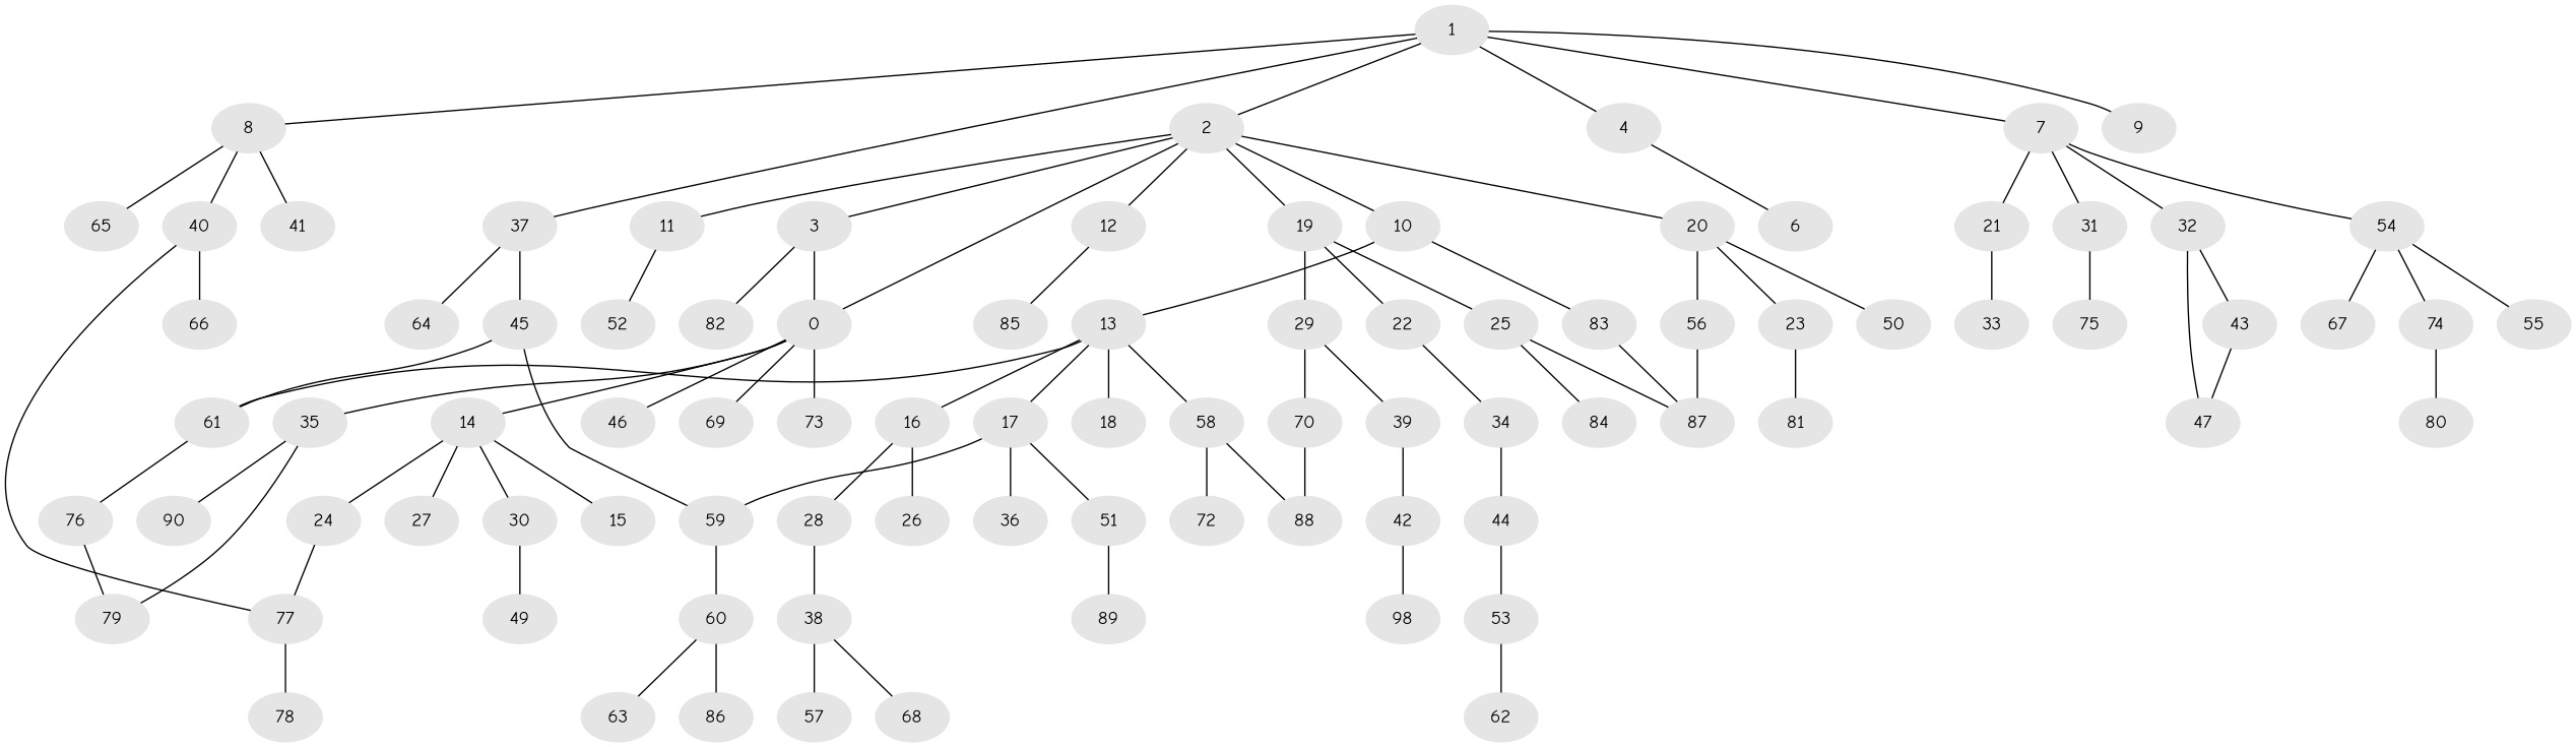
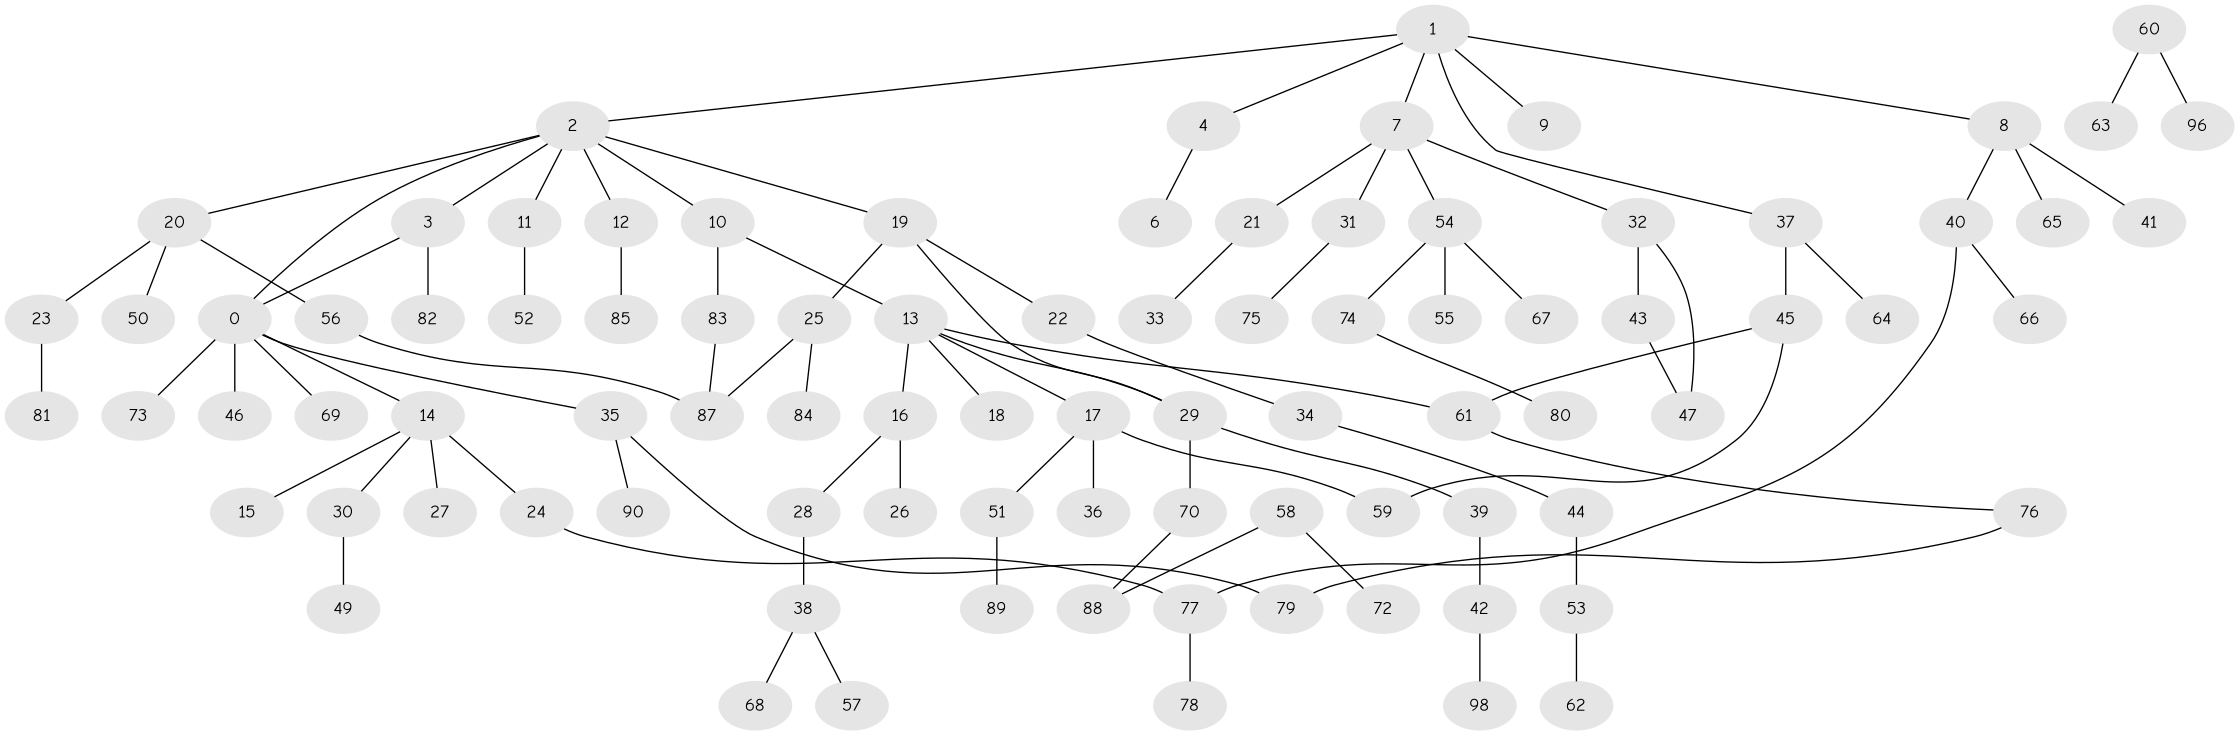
  graph {
    fontname="Comic Neue"
    node [color=gray90 fontname="Comic Neue" style=filled]
    edge [fontname="Comic Neue"]
    1
    2
    4
    7
    8
    9
    37
    3
    n9 [label=0]
    10
    11
    12
    19
    20
    6
    21
    31
    32
    54
    40
    41
    65
    45
    64
    82
    14
    35
    46
    69
    73
    13
    83
    52
    85
    22
    25
    29
    23
    50
    56
    15
    24
    27
    30
    79
    90
    33
    75
    43
    47
    55
    67
    74
    77
    66
    16
    17
    18
    58
    61
    87
    26
    28
    36
    51
    59
    72
    88
    76
    49
    38
    89
    60
    34
    84
    39
    70
    81
    44
    78
    57
    68
    42
    53
    n85 [label=98]
    62
    80
    63
-   86
+   86 [label=96]
    1 -- 2
    1 -- 4
    1 -- 7
    1 -- 8
    1 -- 9
    1 -- 37
    2 -- 3
    2 -- n9
    2 -- 10
    2 -- 11
    2 -- 12
    2 -- 19
    2 -- 20
    4 -- 6
    7 -- 21
    7 -- 31
    7 -- 32
    7 -- 54
    8 -- 40
    8 -- 41
    8 -- 65
    37 -- 45
    37 -- 64
    3 -- n9
    3 -- 82
    n9 -- 14
    n9 -- 35
    n9 -- 46
    n9 -- 69
    n9 -- 73
    10 -- 13
    10 -- 83
    11 -- 52
    12 -- 85
    19 -- 22
    19 -- 25
    19 -- 29
    20 -- 23
    20 -- 50
    20 -- 56
    21 -- 33
    31 -- 75
    32 -- 43
    32 -- 47
    54 -- 55
    54 -- 67
    54 -- 74
    40 -- 77
    40 -- 66
    45 -- 61
    45 -- 59
    14 -- 15
    14 -- 24
    14 -- 27
    14 -- 30
    35 -- 79
    35 -- 90
    13 -- 16
    13 -- 17
    13 -- 18
-   13 -- 58
+   13 -- 29
    13 -- 61
    83 -- 87
    22 -- 34
    25 -- 87
    25 -- 84
    29 -- 39
    29 -- 70
    23 -- 81
    56 -- 87
    24 -- 77
    30 -- 49
    43 -- 47
    74 -- 80
    77 -- 78
    16 -- 26
    16 -- 28
    17 -- 36
    17 -- 51
    17 -- 59
    58 -- 72
    58 -- 88
    61 -- 76
    28 -- 38
    51 -- 89
-   59 -- 60
    76 -- 79
    38 -- 57
    38 -- 68
    60 -- 63
    60 -- 86
    34 -- 44
    39 -- 42
    70 -- 88
    44 -- 53
    42 -- n85
    53 -- 62
  }
